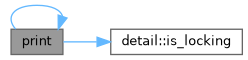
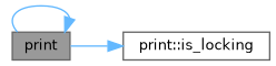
  digraph {
    rankdir=LR
    node [fontname=Helvetica fontsize=10 shape=box style=filled]
    edge [color=steelblue1 fontname=Helvetica fontsize=10 labelfontname=Helvetica labelfontsize=10 style=solid]
    n1 [color=gray40 fillcolor=grey60 fontcolor=black height=0.2 label=print width=0.4]
-   n2 [color=grey40 fillcolor=white height=0.2 label="detail::is_locking" width=0.4]
+   n2 [color=grey40 fillcolor=white height=0.2 label="print::is_locking" width=0.4]
    n1 -> n1
    n1 -> n2
  }
